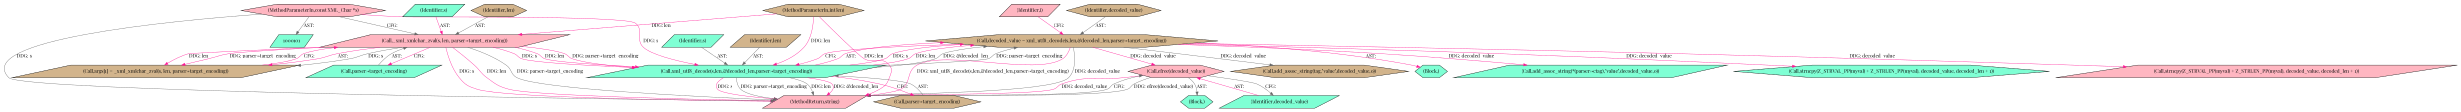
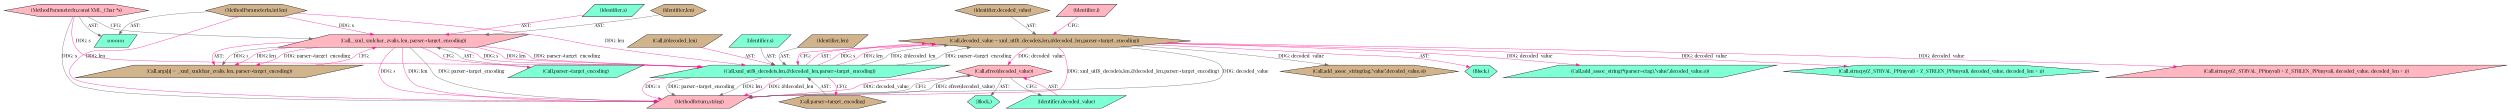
  digraph {
    fontname="Playfair Display"
    node [fillcolor=aquamarine fontname="Playfair Display" shape=parallelogram style=filled]
    edge [color=deeppink fontname="Playfair Display"]
    n1 [fillcolor=lightpink label="(Call,efree(decoded_value))" shape=hexagon]
    n2 [fillcolor=lightpink label="(MethodReturn,string)"]
    n3 [label="(Block,)" shape=hexagon]
    n4 [label="(Identifier,decoded_value)"]
    n5 [fillcolor=tan label="(Call,decoded_value = xml_utf8_decode(s,len,&decoded_len,parser->target_encoding))" shape=hexagon]
    n6 [label="(Call,xml_utf8_decode(s,len,&decoded_len,parser->target_encoding))"]
    n7 [fillcolor=tan label="(Call,add_assoc_string(tag,\"value\",decoded_value,0))" shape=hexagon]
    n8 [label="(Block,)" shape=hexagon]
    n9 [label="(Call,add_assoc_string(*(parser->ctag),\"value\",decoded_value,0))"]
    n10 [label="(Call,strncpy(Z_STRVAL_PP(myval) + Z_STRLEN_PP(myval), decoded_value, decoded_len + 1))" shape=hexagon]
    n11 [fillcolor=lightpink label="(Call,strncpy(Z_STRVAL_PP(myval) + Z_STRLEN_PP(myval), decoded_value, decoded_len + 1))"]
    n12 [fillcolor=tan label="(Call,parser->target_encoding)" shape=hexagon]
    n13 [fillcolor=lightpink label="(Call,_xml_xmlchar_zval(s, len, parser->target_encoding))"]
    n14 [label="(Call,parser->target_encoding)"]
    n15 [fillcolor=tan label="(Call,args[1] = _xml_xmlchar_zval(s, len, parser->target_encoding))"]
    n16 [fillcolor=lightpink label="(MethodParameterIn,const XML_Char *s)" shape=hexagon]
    1000101
    n18 [fillcolor=tan label="(MethodParameterIn,int len)" shape=hexagon]
+   n19 [fillcolor=tan label="(Call,&decoded_len)"]
    n20 [label="(Identifier,s)"]
    n21 [fillcolor=tan label="(Identifier,decoded_value)" shape=hexagon]
    n22 [fillcolor=tan label="(Identifier,len)" shape=hexagon]
    n23 [fillcolor=lightpink label="(Identifier,i)"]
    n24 [label="(Identifier,s)"]
    n25 [fillcolor=tan label="(Identifier,len)"]
    n1 -> n2 [color=gray40 label="DDG: efree(decoded_value)"]
    n1 -> n2 [label="DDG: decoded_value"]
    n1 -> n3 [color=gray40 label="AST: "]
    n1 -> n4 [color=gray40 label="CFG: "]
    n2 -> n1 [color=gray40 label="CFG: "]
    n4 -> n1 [label="AST: "]
    n5 -> n1 [label="DDG: decoded_value"]
    n5 -> n2 [label="DDG: xml_utf8_decode(s,len,&decoded_len,parser->target_encoding)"]
    n5 -> n2 [color=gray40 label="DDG: decoded_value"]
    n5 -> n6 [label="CFG: "]
    n5 -> n7 [color=gray40 label="DDG: decoded_value"]
    n5 -> n8 [label="AST: "]
    n5 -> n9 [label="DDG: decoded_value"]
    n5 -> n10 [label="DDG: decoded_value"]
    n5 -> n11 [label="DDG: decoded_value"]
    n6 -> n2 [label="DDG: s"]
    n6 -> n2 [color=gray40 label="DDG: parser->target_encoding"]
    n6 -> n2 [color=gray40 label="DDG: len"]
    n6 -> n2 [label="DDG: &decoded_len"]
    n6 -> n5 [label="AST: "]
    n6 -> n5 [label="DDG: s"]
    n6 -> n5 [label="DDG: len"]
    n6 -> n5 [color=gray40 label="DDG: &decoded_len"]
    n6 -> n5 [color=gray40 label="DDG: parser->target_encoding"]
    n6 -> n12 [label="CFG: "]
    n12 -> n6 [color=gray40 label="AST: "]
    n13 -> n2 [label="DDG: s"]
    n13 -> n2 [label="DDG: len"]
    n13 -> n2 [color=gray40 label="DDG: parser->target_encoding"]
    n13 -> n6 [label="DDG: s"]
    n13 -> n6 [label="DDG: len"]
    n13 -> n6 [label="DDG: parser->target_encoding"]
    n13 -> n14 [label="CFG: "]
    n13 -> n15 [label="AST: "]
    n13 -> n15 [color=gray40 label="DDG: s"]
    n13 -> n15 [label="DDG: len"]
    n13 -> n15 [label="DDG: parser->target_encoding"]
    n14 -> n13 [color=gray40 label="AST: "]
    n15 -> n13 [label="CFG: "]
    n16 -> n2 [color=gray40 label="DDG: s"]
    n16 -> n6 [label="DDG: s"]
    n16 -> n13 [color=gray40 label="CFG: "]
    n16 -> 1000101 [color=gray40 label="AST: "]
    n18 -> n2 [label="DDG: len"]
    n18 -> n6 [label="DDG: len"]
-   n18 -> n13 [label="DDG: len"]
+   n18 -> n13 [label="DDG: s"]
+   n18 -> 1000101 [color=gray40 label="AST: "]
+   n19 -> n6 [label="AST: "]
    n20 -> n13 [label="AST: "]
    n21 -> n5 [color=gray40 label="AST: "]
    n22 -> n13 [color=gray40 label="AST: "]
    n23 -> n5 [label="CFG: "]
    n24 -> n6 [color=gray40 label="AST: "]
    n25 -> n6 [color=gray40 label="AST: "]
  }
